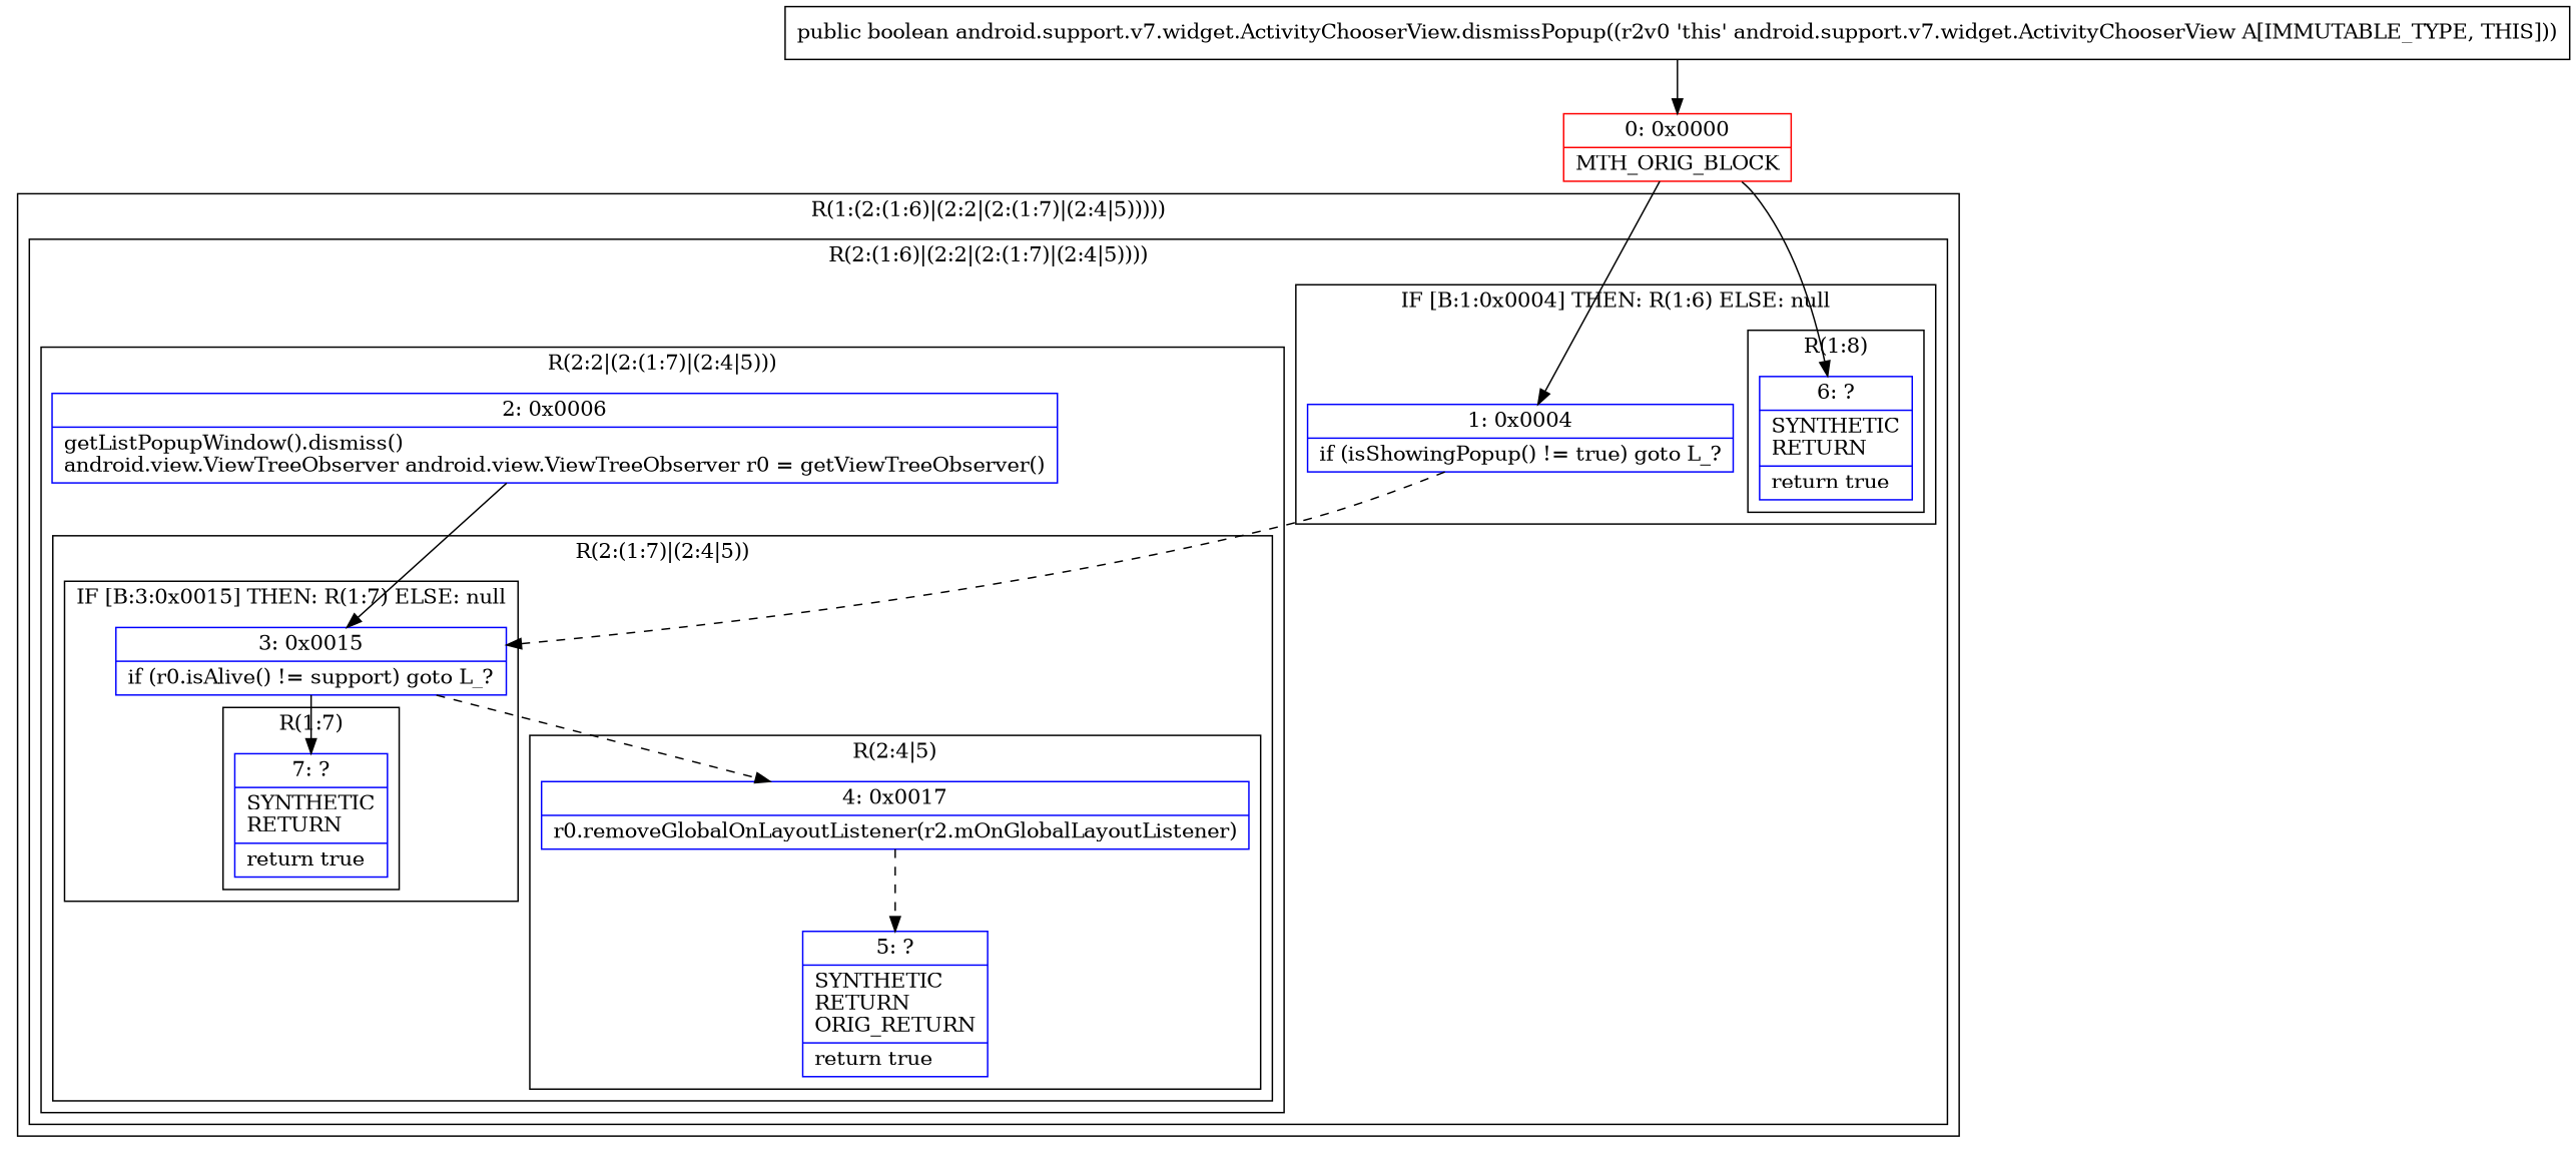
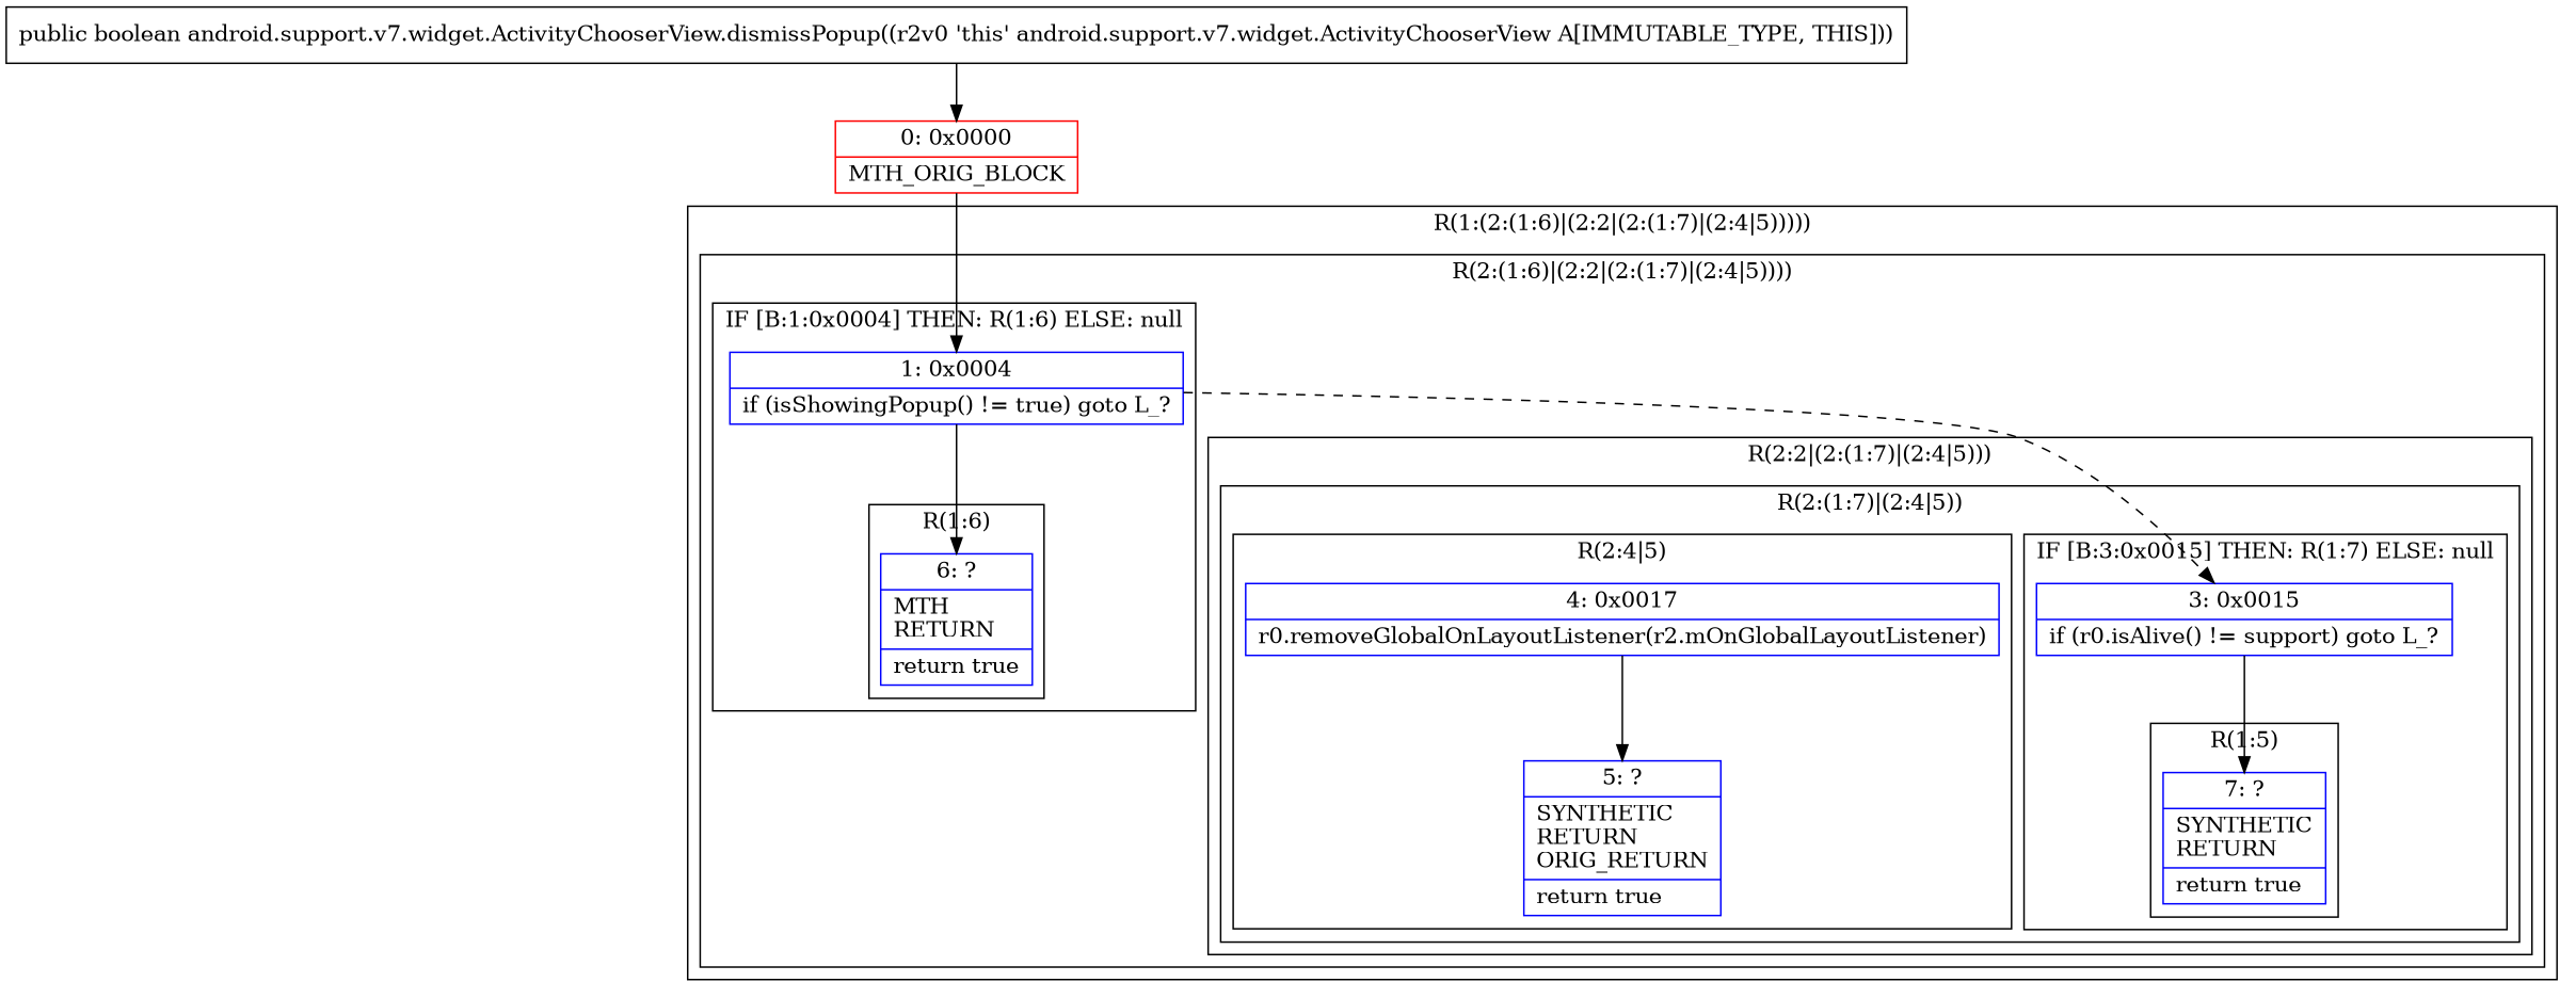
  digraph {
    node [color=blue shape=record]
-   n1 [label="{6\:\ ?|SYNTHETIC\lRETURN\l|return true\l}"]
+   n1 [label="{6\:\ ?|MTH\lRETURN\l|return true\l}"]
    n2 [label="{1\:\ 0x0004|if (isShowingPopup() != true) goto L_?\l}"]
    n3 [label="{7\:\ ?|SYNTHETIC\lRETURN\l|return true\l}"]
    n4 [label="{3\:\ 0x0015|if (r0.isAlive() != support) goto L_?\l}"]
    n5 [label="{4\:\ 0x0017|r0.removeGlobalOnLayoutListener(r2.mOnGlobalLayoutListener)\l}"]
    n6 [label="{5\:\ ?|SYNTHETIC\lRETURN\lORIG_RETURN\l|return true\l}"]
-   n7 [label="{2\:\ 0x0006|getListPopupWindow().dismiss()\landroid.view.ViewTreeObserver android.view.ViewTreeObserver r0 = getViewTreeObserver()\l}"]
    n8 [color=red label="{0\:\ 0x0000|MTH_ORIG_BLOCK\l}"]
    n9 [label="{public boolean android.support.v7.widget.ActivityChooserView.dismissPopup((r2v0 'this' android.support.v7.widget.ActivityChooserView A[IMMUTABLE_TYPE, THIS])) }" color=""]
    subgraph cluster_1 {
      label="R(1:(2:(1:6)|(2:2|(2:(1:7)|(2:4|5)))))"
      subgraph cluster_2 {
        label="R(2:(1:6)|(2:2|(2:(1:7)|(2:4|5))))"
        subgraph cluster_3 {
          label="IF [B:1:0x0004] THEN: R(1:6) ELSE: null"
          n2
          subgraph cluster_4 {
-           label="R(1:8)"
+           label="R(1:6)"
            n1
          }
        }
        subgraph cluster_5 {
          label="R(2:2|(2:(1:7)|(2:4|5)))"
-         n7
          subgraph cluster_6 {
            label="R(2:(1:7)|(2:4|5))"
            subgraph cluster_7 {
              label="IF [B:3:0x0015] THEN: R(1:7) ELSE: null"
              n4
              subgraph cluster_8 {
-               label="R(1:7)"
+               label="R(1:5)"
                n3
              }
            }
            subgraph cluster_9 {
              label="R(2:4|5)"
              n5
              n6
            }
          }
        }
      }
    }
-   n8 -> n1
+   n2 -> n1
    n2 -> n4 [style=dashed]
    n4 -> n3
-   n4 -> n5 [style=dashed]
-   n5 -> n6 [style=dashed]
-   n7 -> n4
+   n5 -> n6
    n8 -> n2
    n9 -> n8
  }
